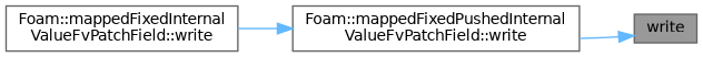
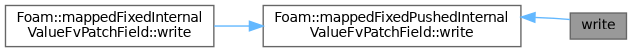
  digraph {
    rankdir=RL
    node [color=grey40 fillcolor=white fontname=Helvetica fontsize=10 shape=box style=filled]
    edge [color=steelblue1 dir=back fontname=Helvetica fontsize=10 labelfontname=Helvetica labelfontsize=10 style=solid]
    n1 [color=gray40 fillcolor=grey60 fontcolor=black height=0.2 label=write width=0.4]
    n2 [height=0.2 label="Foam::mappedFixedPushedInternal\lValueFvPatchField::write" width=0.4]
    n3 [height=0.2 label="Foam::mappedFixedInternal\lValueFvPatchField::write" width=0.4]
-   n1 -> n2
+   n2 -> n1
    n2 -> n3
  }
